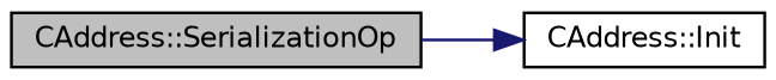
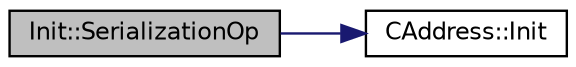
  digraph {
    rankdir=LR
    fontname="DejaVu Sans"
    node [color=black fontname="DejaVu Sans" fontsize=10 shape=record style=filled]
-   n1 [fillcolor=grey75 fontcolor=black height=0.2 label="CAddress::SerializationOp" width=0.4]
+   n1 [fillcolor=grey75 fontcolor=black height=0.2 label="Init::SerializationOp" width=0.4]
    n2 [fillcolor=white height=0.2 label="CAddress::Init" width=0.4]
    n1 -> n2 [color=midnightblue fontname="DejaVu Sans" fontsize=10 labelfontname=Helvetica labelfontsize=10 style=solid]
  }
